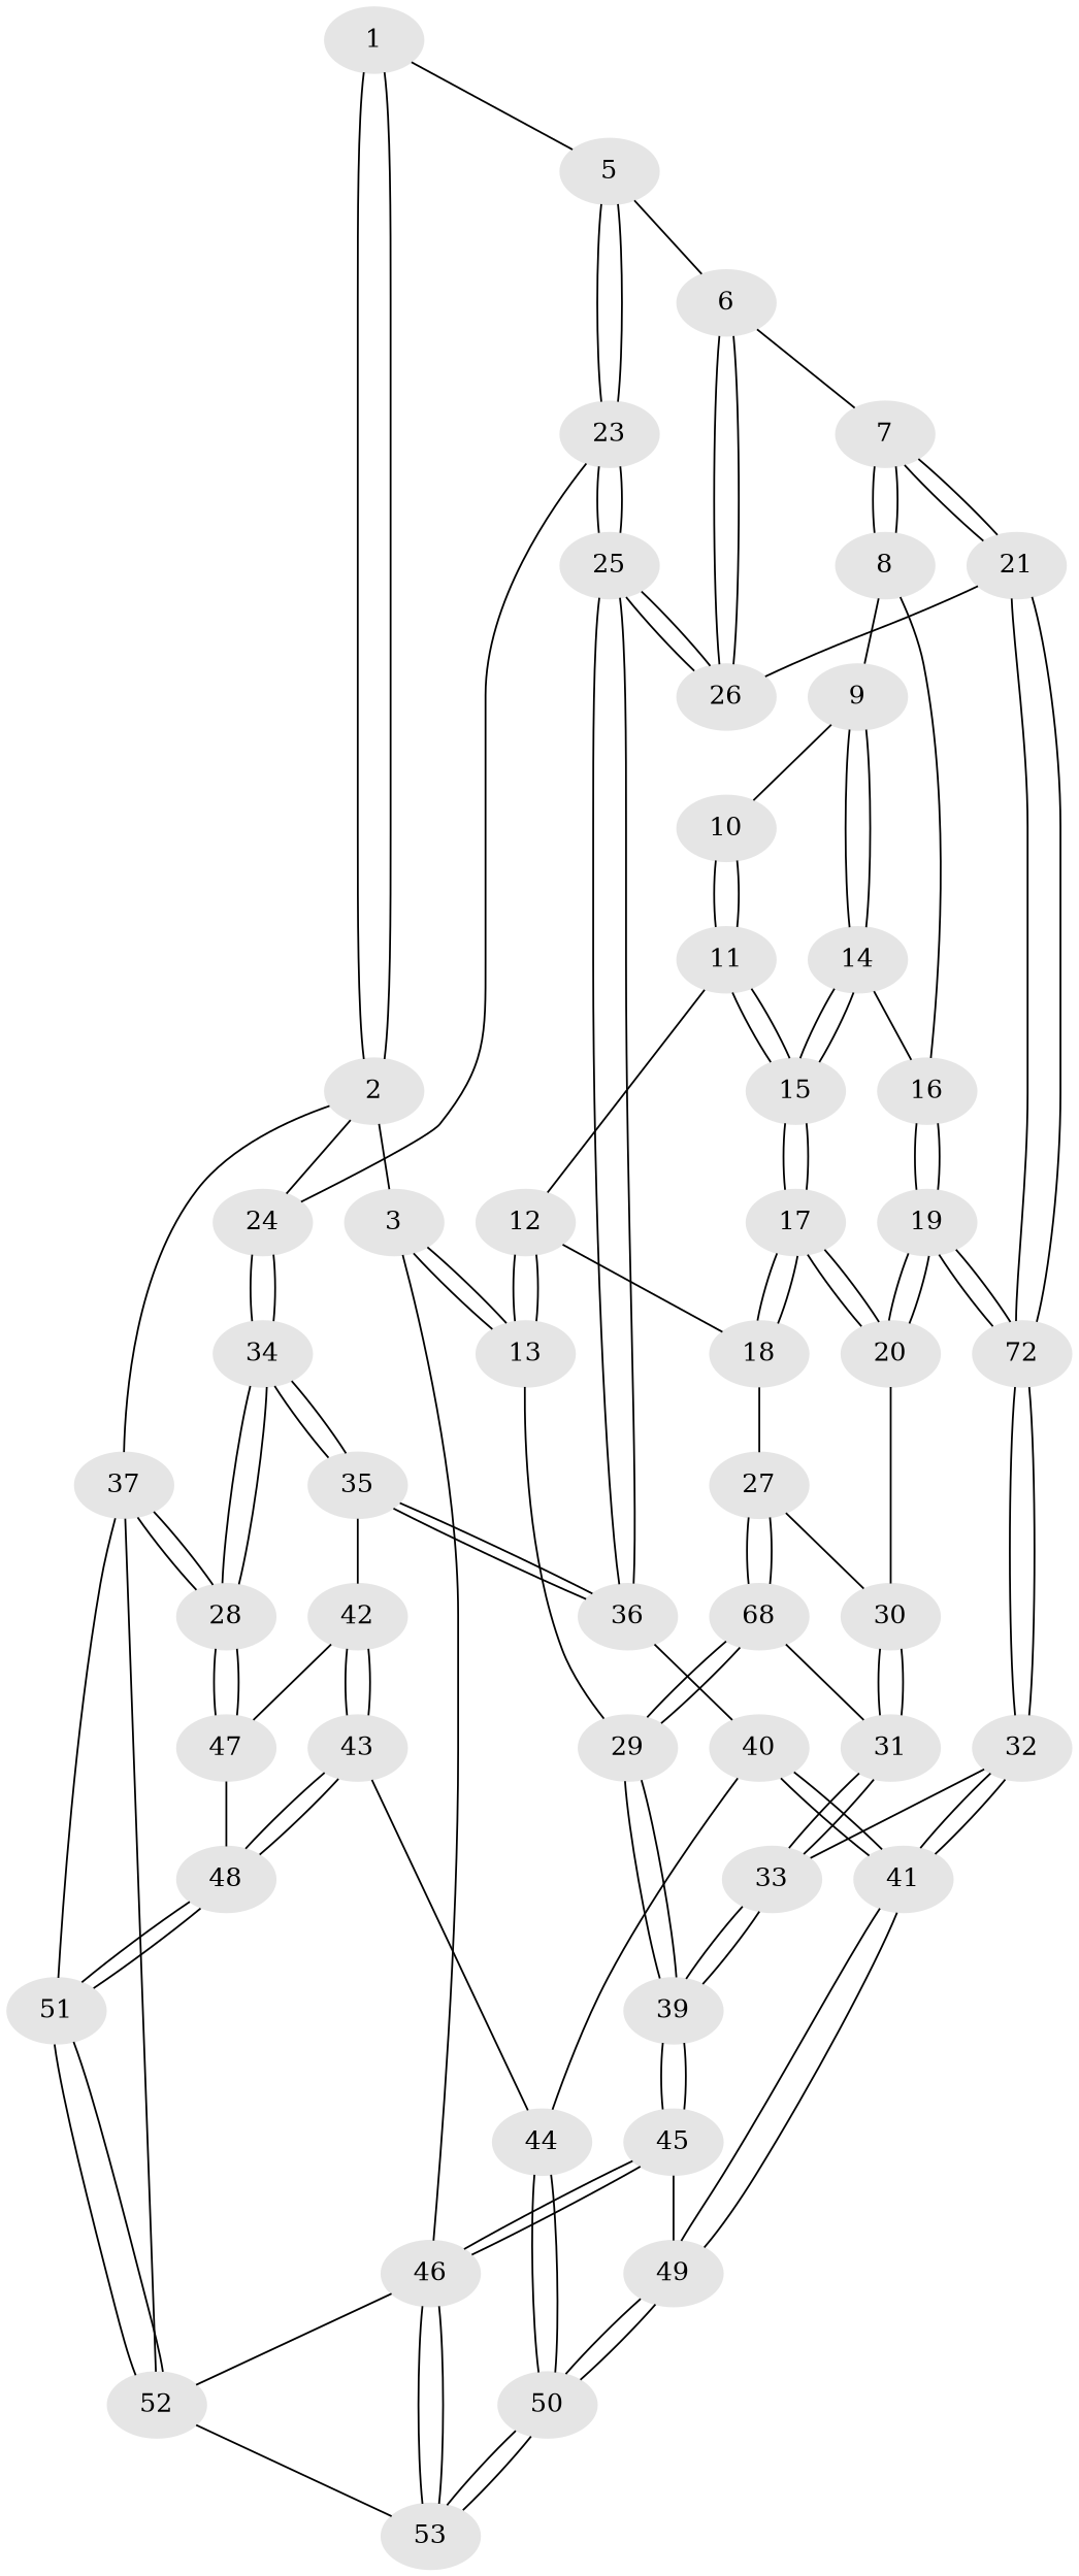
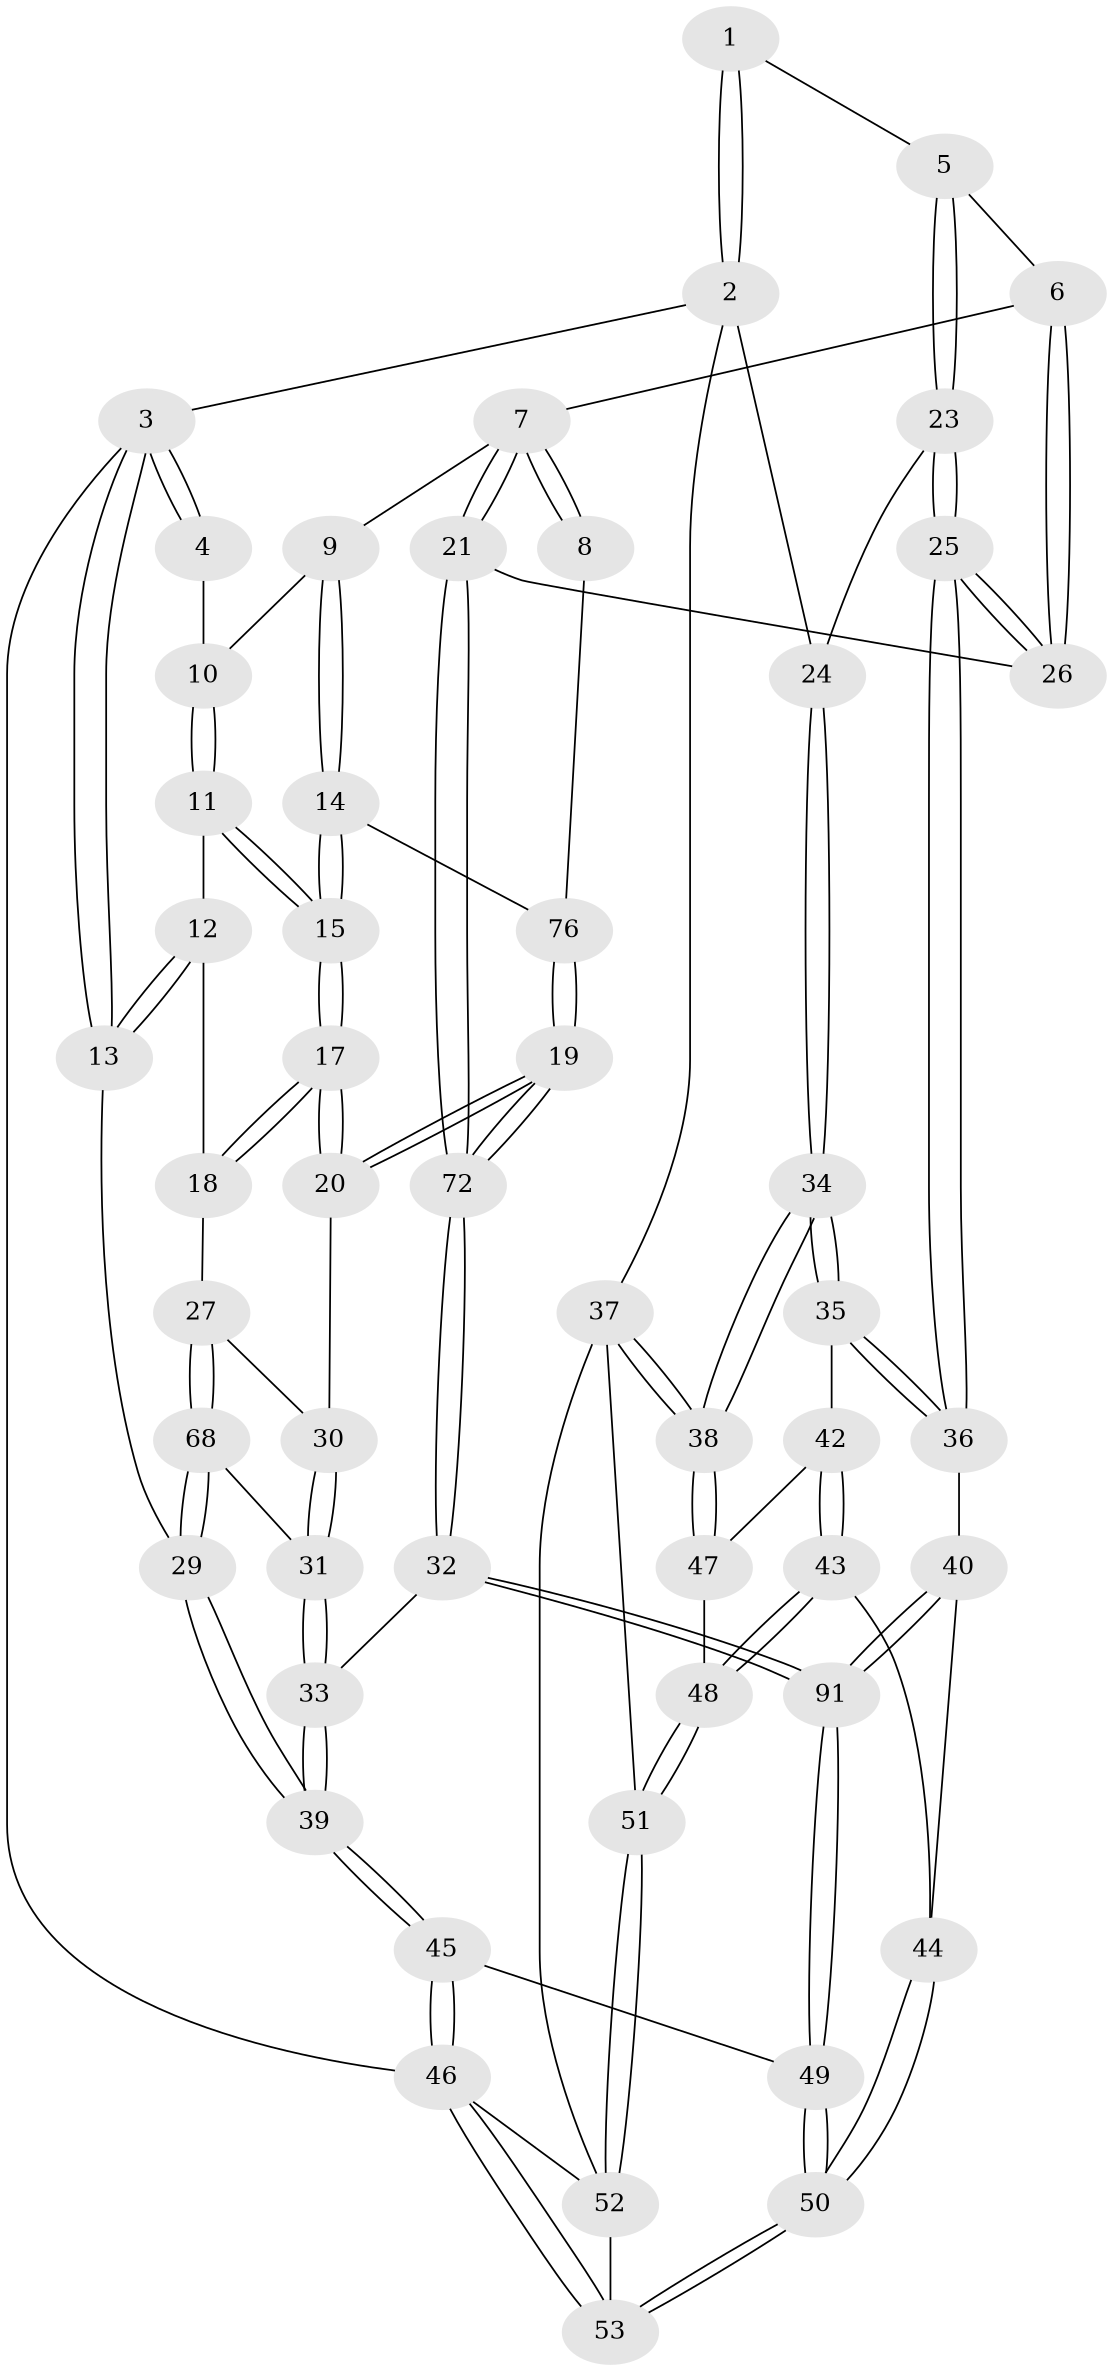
  graph {
    node [color=gray90 style=filled]
    1
    2
    5
    3
    24
    37
    6
    23
+   4
    13
    46
    34
-   38 [label=28]
+   38
    51
    52
    10
    29
    53
    11
    7
    26
    25
    8
    21
    9
-   16
+   16 [label=76]
    n27 [label=72]
    14
    19
    15
    12
    18
    17
    27
    39
    20
    30
    n38 [label=68]
    32
    31
    33
-   41
+   41 [label=91]
    36
    35
    40
    45
    49
    42
    47
    43
    44
    48
    50
    1 -- 2
    1 -- 2
    1 -- 5
    2 -- 3
    2 -- 24
    2 -- 37
    5 -- 6
    5 -- 23
    5 -- 23
+   3 -- 4
+   3 -- 4
    3 -- 13
    3 -- 13
    3 -- 46
    24 -- 34
    24 -- 34
    37 -- 38
    37 -- 38
    37 -- 51
    37 -- 52
    6 -- 7
    6 -- 26
    6 -- 26
    23 -- 24
    23 -- 25
    23 -- 25
+   4 -- 10
    13 -- 29
    46 -- 52
    46 -- 53
    46 -- 53
    34 -- 38
    34 -- 38
    34 -- 35
    34 -- 35
    38 -- 47
    38 -- 47
    51 -- 52
    51 -- 52
    52 -- 53
    10 -- 11
    10 -- 11
    29 -- 39
    29 -- 39
    11 -- 15
    11 -- 15
    11 -- 12
    7 -- 8
    7 -- 8
    7 -- 21
    7 -- 21
    25 -- 26
    25 -- 26
    25 -- 36
    25 -- 36
-   8 -- 9
+   7 -- 9
    8 -- 16
    21 -- 26
    21 -- n27
    21 -- n27
    9 -- 10
    9 -- 14
    9 -- 14
    16 -- 19
    16 -- 19
    n27 -- 32
    n27 -- 32
    14 -- 16
    14 -- 15
    14 -- 15
    19 -- n27
    19 -- n27
    19 -- 20
    19 -- 20
    15 -- 17
    15 -- 17
    12 -- 13
    12 -- 13
    12 -- 18
    18 -- 27
    17 -- 18
    17 -- 18
    17 -- 20
    17 -- 20
    27 -- 30
    27 -- n38
    27 -- n38
    39 -- 45
    39 -- 45
    20 -- 30
    30 -- 31
    30 -- 31
    n38 -- 29
    n38 -- 29
    n38 -- 31
    32 -- 33
    32 -- 41
    32 -- 41
    31 -- 33
    31 -- 33
    33 -- 39
    33 -- 39
    41 -- 49
    41 -- 49
    36 -- 40
    35 -- 36
    35 -- 36
    35 -- 42
    40 -- 41
    40 -- 41
    40 -- 44
    45 -- 46
    45 -- 46
    45 -- 49
    49 -- 50
    49 -- 50
    42 -- 47
    42 -- 43
    42 -- 43
    47 -- 48
    43 -- 44
    43 -- 48
    43 -- 48
    44 -- 50
    44 -- 50
    48 -- 51
    48 -- 51
    50 -- 53
    50 -- 53
  }
